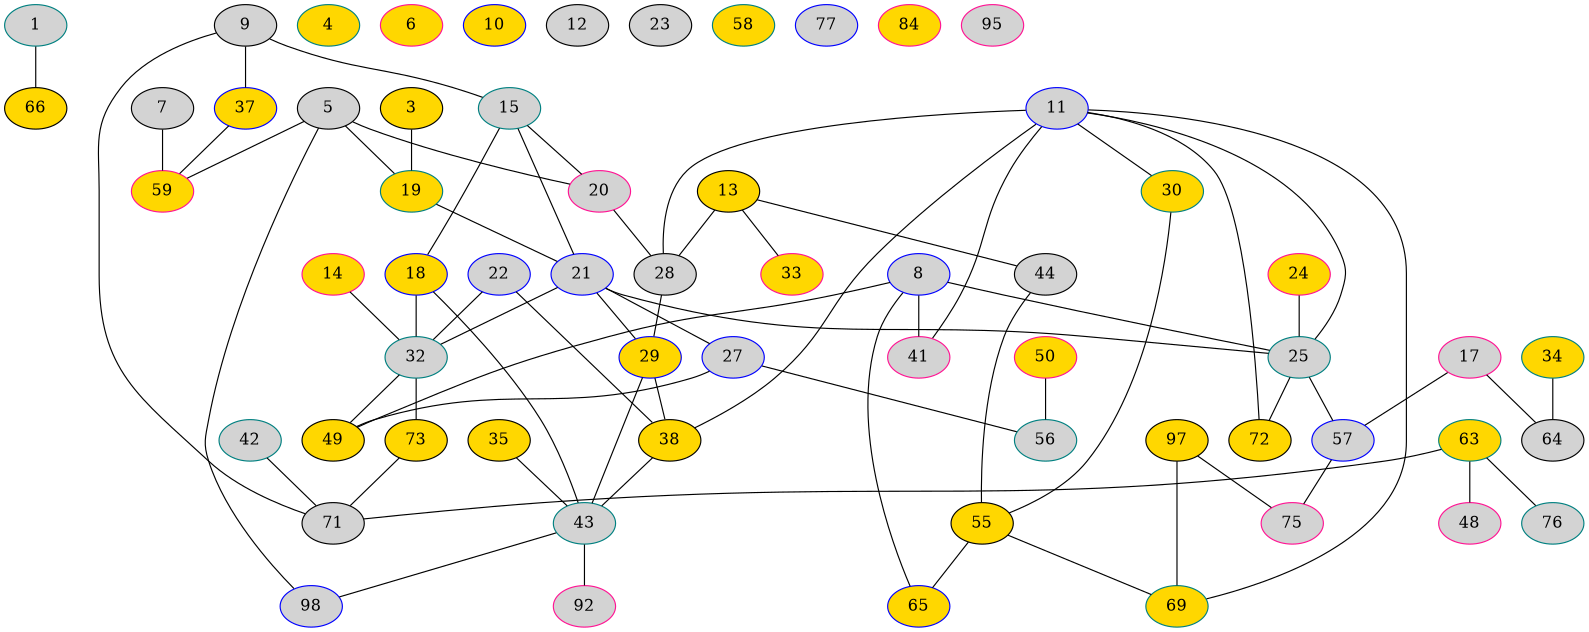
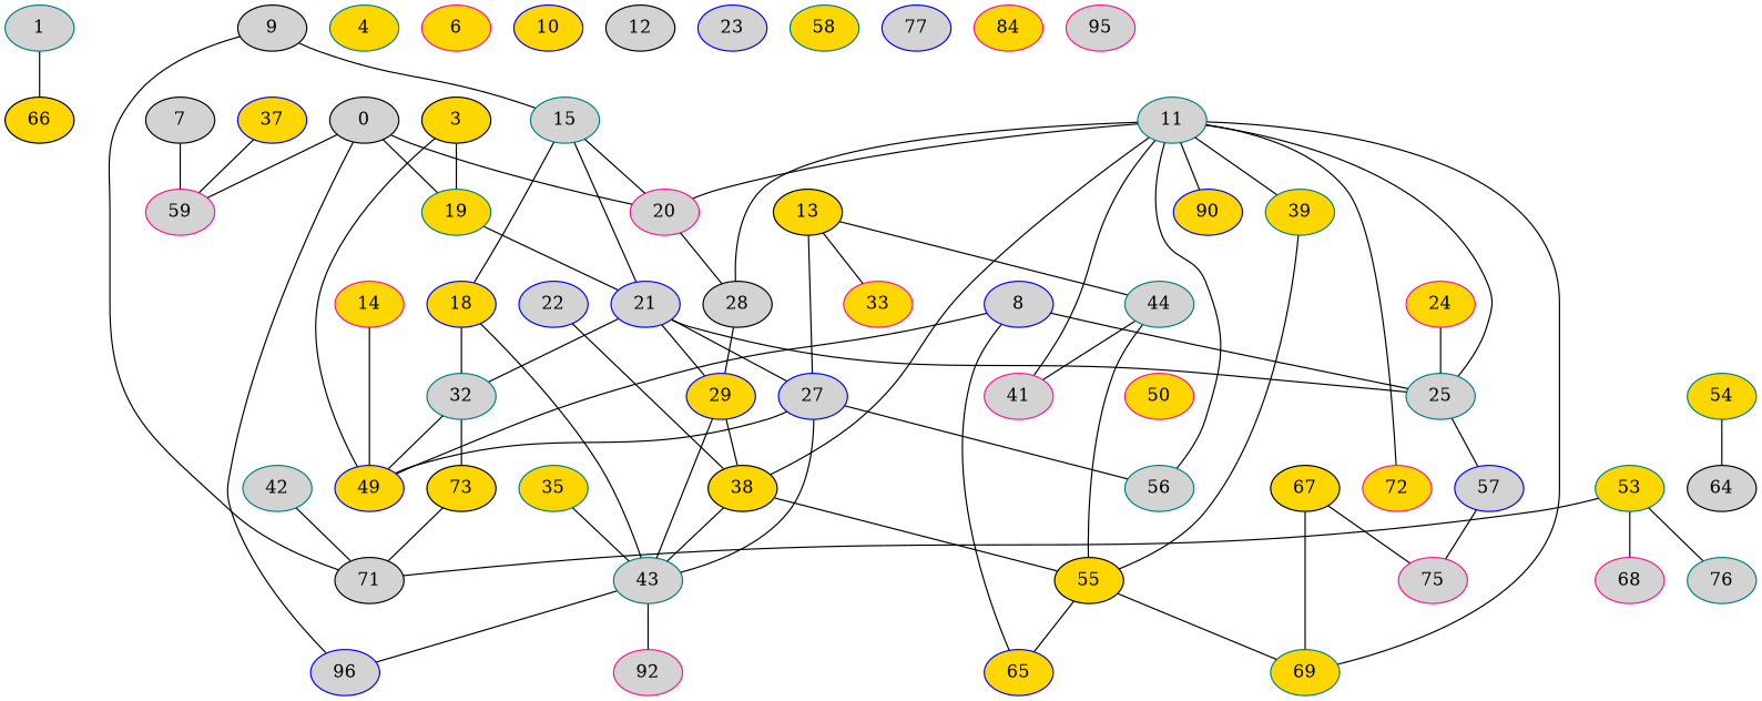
  graph {
    node [color=teal fillcolor=lightgrey style=filled]
    1 [super="+2"]
    66 [color=black fillcolor=gold]
    3 [color=black fillcolor=gold super="+63"]
    19 [fillcolor=gold super="+26"]
-   49 [color=black fillcolor=gold super="+62"]
+   49 [color=blue fillcolor=gold super="+62"]
    21 [color=blue super="+40"]
    4 [fillcolor=gold super="+86"]
-   5 [color=black]
+   5 [color=black label=0]
    20 [color=deeppink super="+52"]
-   59 [color=deeppink fillcolor=gold super="+87"]
-   96 [color=blue label=98]
+   59 [color=deeppink super="+87"]
+   96 [color=blue]
    28 [color=black]
    6 [color=deeppink fillcolor=gold]
    7 [color=black]
    8 [color=blue super="+60"]
    25 [super="+48"]
    41 [color=deeppink super="+82"]
    65 [color=blue fillcolor=gold]
-   72 [color=black fillcolor=gold]
+   72 [color=deeppink fillcolor=gold]
    57 [color=blue super="+89"]
    9 [color=black super="+34"]
    15
    37 [color=blue fillcolor=gold super="+51"]
    n24 [color=black label=71 super="+88"]
    18 [color=blue fillcolor=gold super="+70"]
    10 [color=blue fillcolor=gold super="+74"]
-   11 [color=blue super="+16"]
-   30 [fillcolor=gold super="+31"]
+   11 [super="+16"]
+   30 [fillcolor=gold super="+31" label=39]
    38 [color=black fillcolor=gold]
    56
    69 [fillcolor=gold super="+81"]
+   90 [color=blue fillcolor=gold]
    29 [color=blue fillcolor=gold super="+39"]
    55 [color=black fillcolor=gold super="+94"]
    43 [super="+91"]
    12 [color=black]
    13 [color=black fillcolor=gold super="+45"]
    27 [color=blue super="+78"]
    33 [color=deeppink fillcolor=gold]
-   44 [color=black super="+61"]
+   44 [super="+61"]
    14 [color=deeppink fillcolor=gold]
    32 [super="+36"]
-   17 [color=deeppink super="+46"]
    64 [color=black]
    75 [color=deeppink]
    73 [color=black fillcolor=gold]
    92 [color=deeppink]
    22 [color=blue super="+93"]
-   23 [color=black]
+   23 [color=blue]
    24 [color=deeppink fillcolor=gold super="+83"]
-   35 [color=black fillcolor=gold super="+47"]
+   35 [fillcolor=gold super="+47"]
    42
    50 [color=deeppink fillcolor=gold]
-   53 [fillcolor=gold super="+85" label=63]
-   68 [color=deeppink super="+80" label=48]
+   53 [fillcolor=gold super="+85"]
+   68 [color=deeppink super="+80"]
    76
-   54 [fillcolor=gold label=34]
+   54 [fillcolor=gold]
    58 [fillcolor=gold]
-   67 [color=black fillcolor=gold super="+71" label=97]
+   67 [color=black fillcolor=gold super="+71"]
    77 [color=blue]
    84 [color=deeppink fillcolor=gold]
    95 [color=deeppink]
    1 -- 66
    3 -- 19
+   3 -- 49
    19 -- 21
    21 -- 25
    21 -- 29
    21 -- 27
    21 -- 32
    5 -- 19
    5 -- 20
    5 -- 59
    5 -- 96
    20 -- 28
    28 -- 29
    7 -- 59
    8 -- 49
    8 -- 25
-   8 -- 41
+   44 -- 41
    8 -- 65
-   25 -- 72
    25 -- 57
    57 -- 75
    9 -- 15
-   9 -- 37
    9 -- n24
    15 -- 21
    15 -- 20
    15 -- 18
    37 -- 59
    18 -- 43
    18 -- 32
+   11 -- 20
    11 -- 28
    11 -- 25
    11 -- 41
    11 -- 72
    11 -- 30
    11 -- 38
-   50 -- 56
+   11 -- 56
    11 -- 69
+   11 -- 90
    30 -- 55
+   38 -- 55
    38 -- 43
    29 -- 38
    29 -- 43
    55 -- 65
    55 -- 69
    43 -- 96
    43 -- 92
-   13 -- 28 [weight=2]
+   13 -- 27 [weight=2]
    13 -- 33
    13 -- 44
    27 -- 49
    27 -- 56
+   27 -- 43
    44 -- 55
-   14 -- 32
+   14 -- 49
    32 -- 49
    32 -- 73
-   17 -- 57
-   17 -- 64
    73 -- n24
    22 -- 38
-   22 -- 32
    24 -- 25
    35 -- 43
    42 -- n24
    53 -- n24
    53 -- 68
    53 -- 76
    54 -- 64
    67 -- 69
    67 -- 75
  }
